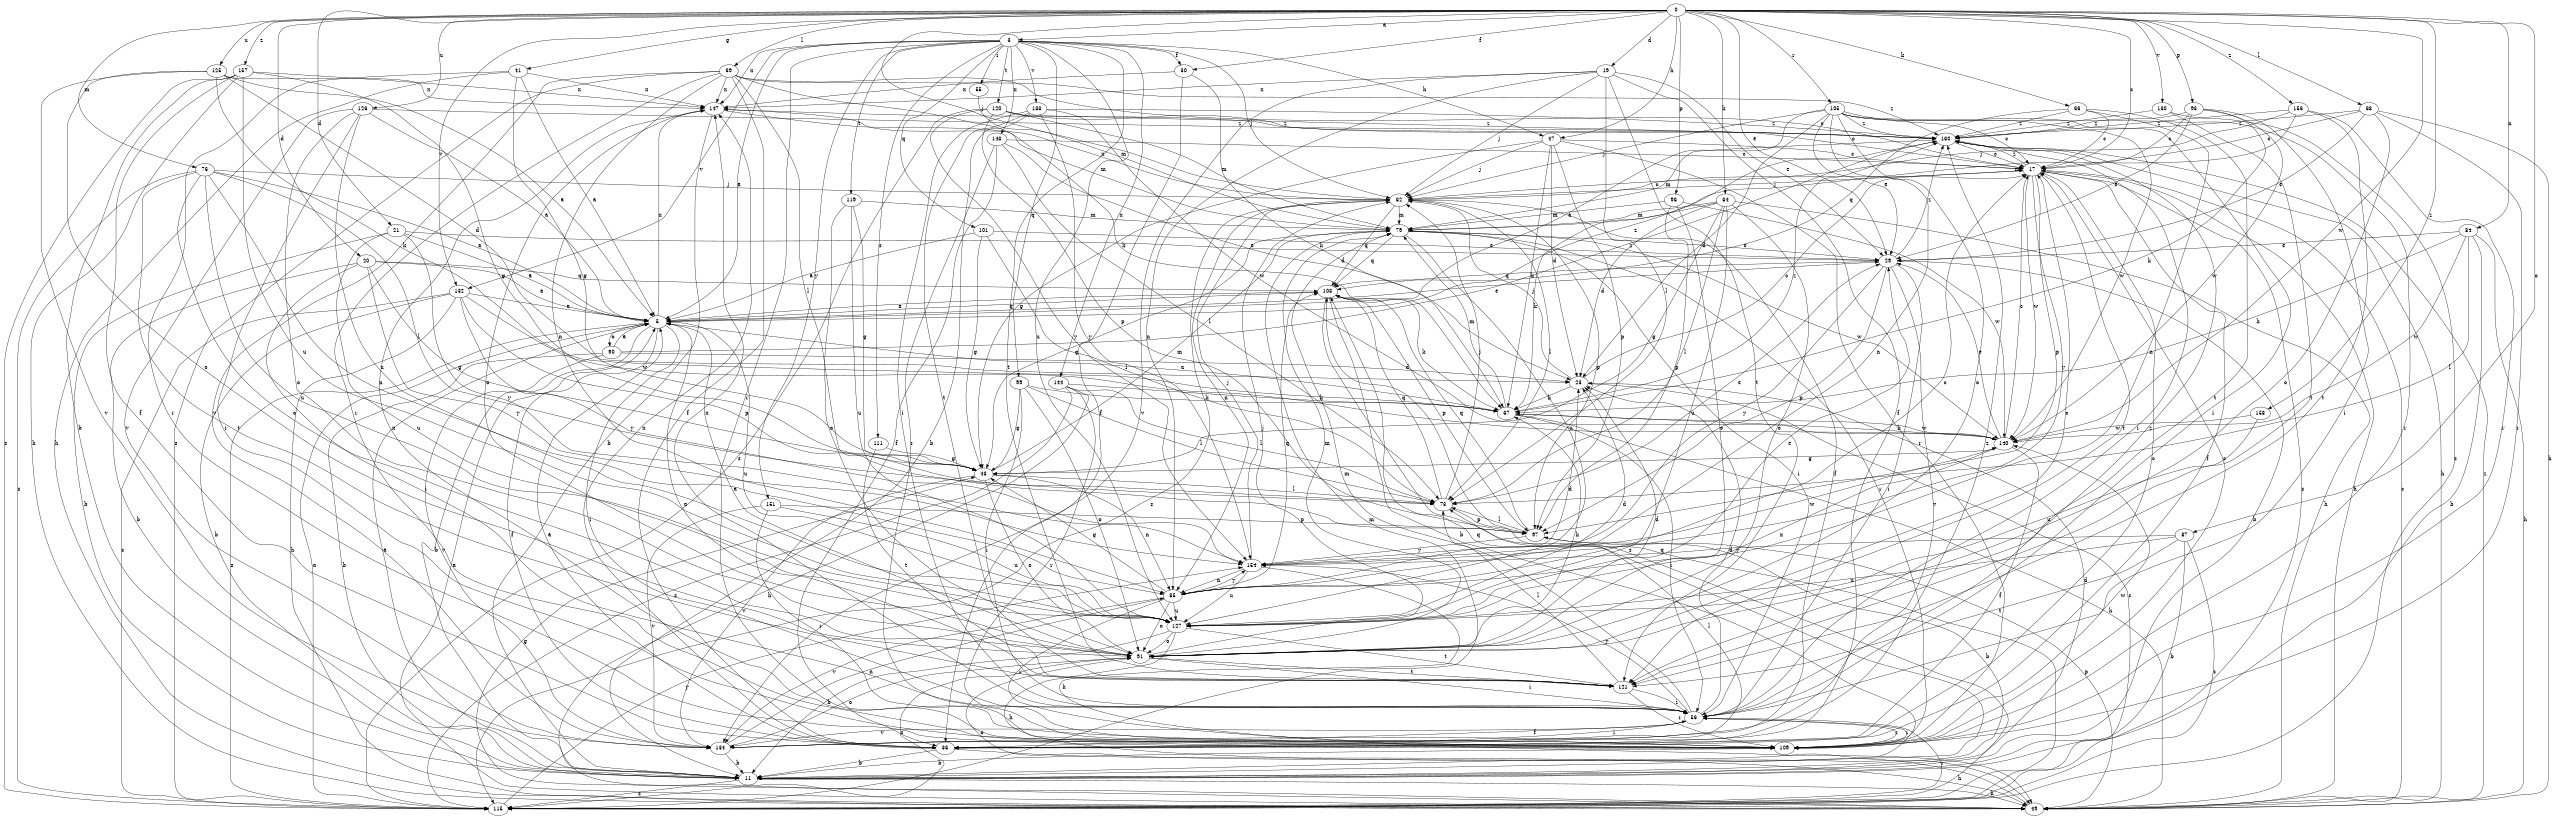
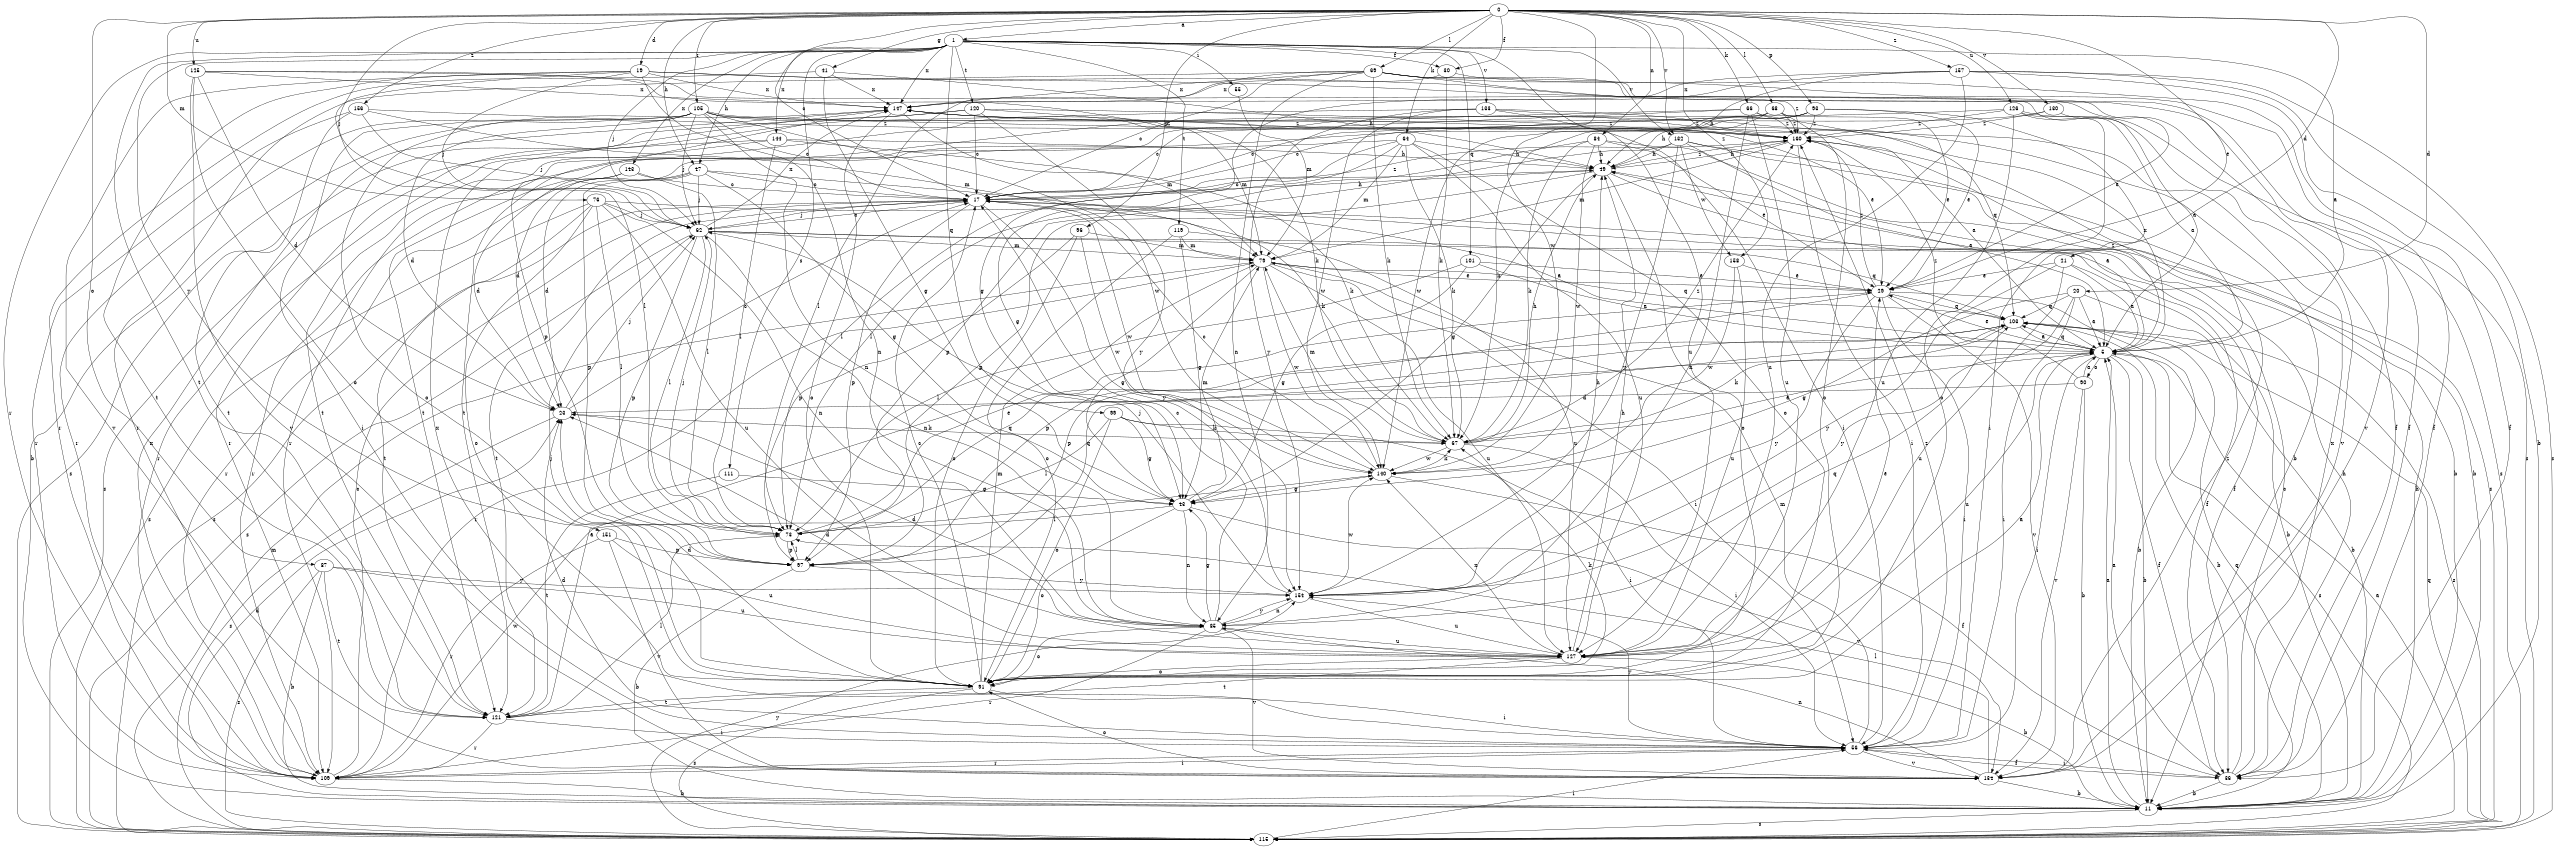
  strict digraph {
    0
-   1 [label=3]
+   1
    17
    19
    20
    21
    29
    30
    41
    47
    62
    64
    66
    68
    69
    76
    84
    87
    93
    96
    105
    125
    126
    130
    132
    140
    156
    157
    158
    5
    55
    99
    101
    109
    111
    119
    120
    121
    127
    133
    143
    144
    147
    151
    36
    115
    160
    49
    97
    154
    73
    85
    134
    11
    56
    103
    43
    67
    23
    79
    91
    90
    0 -> 1 [label=a]
    0 -> 17 [label=c]
    0 -> 19 [label=d]
    0 -> 20 [label=d]
    0 -> 21 [label=d]
    0 -> 29 [label=e]
    0 -> 30 [label=f]
    0 -> 41 [label=g]
    0 -> 47 [label=h]
    0 -> 62 [label=j]
    0 -> 64 [label=k]
    0 -> 66 [label=k]
    0 -> 68 [label=l]
    0 -> 69 [label=l]
    0 -> 76 [label=m]
    0 -> 84 [label=n]
    0 -> 87 [label=o]
    0 -> 93 [label=p]
    0 -> 96 [label=p]
    0 -> 105 [label=r]
    0 -> 125 [label=u]
    0 -> 126 [label=u]
    0 -> 130 [label=v]
    0 -> 132 [label=v]
    0 -> 140 [label=w]
    0 -> 156 [label=z]
    0 -> 157 [label=z]
    0 -> 158 [label=z]
    1 -> 30 [label=f]
    1 -> 47 [label=h]
    1 -> 62 [label=j]
    1 -> 132 [label=v]
    1 -> 5 [label=a]
    1 -> 55 [label=i]
    1 -> 99 [label=q]
    1 -> 101 [label=q]
    1 -> 109 [label=r]
    1 -> 111 [label=s]
    1 -> 119 [label=t]
    1 -> 120 [label=t]
    1 -> 121 [label=t]
    1 -> 127 [label=u]
    1 -> 133 [label=v]
    1 -> 143 [label=x]
    1 -> 144 [label=x]
    1 -> 147 [label=x]
    1 -> 151 [label=y]
    17 -> 62 [label=j]
    17 -> 140 [label=w]
    17 -> 121 [label=t]
    17 -> 36 [label=f]
    17 -> 115 [label=s]
    17 -> 160 [label=z]
    17 -> 49 [label=h]
    17 -> 97 [label=p]
    17 -> 154 [label=y]
    19 -> 29 [label=e]
    19 -> 62 [label=j]
    19 -> 121 [label=t]
    19 -> 147 [label=x]
    19 -> 36 [label=f]
    19 -> 73 [label=l]
    19 -> 85 [label=n]
    19 -> 134 [label=v]
    20 -> 5 [label=a]
    20 -> 154 [label=y]
    20 -> 11 [label=b]
    20 -> 56 [label=i]
    20 -> 103 [label=q]
    20 -> 43 [label=g]
    21 -> 29 [label=e]
    21 -> 5 [label=a]
    21 -> 127 [label=u]
    21 -> 154 [label=y]
    21 -> 11 [label=b]
    29 -> 160 [label=z]
    29 -> 97 [label=p]
    29 -> 154 [label=y]
    29 -> 134 [label=v]
    29 -> 11 [label=b]
    29 -> 56 [label=i]
    29 -> 103 [label=q]
    30 -> 147 [label=x]
    30 -> 36 [label=f]
    30 -> 67 [label=k]
-   41 -> 5 [label=a]
    41 -> 109 [label=r]
    41 -> 147 [label=x]
    41 -> 49 [label=h]
    41 -> 43 [label=g]
    47 -> 17 [label=c]
    47 -> 62 [label=j]
    47 -> 109 [label=r]
    47 -> 97 [label=p]
    47 -> 43 [label=g]
    47 -> 67 [label=k]
    47 -> 23 [label=d]
    62 -> 17 [label=c]
    62 -> 147 [label=x]
    62 -> 36 [label=f]
    62 -> 115 [label=s]
    62 -> 97 [label=p]
    62 -> 73 [label=l]
    62 -> 85 [label=n]
    62 -> 103 [label=q]
    62 -> 79 [label=m]
    64 -> 127 [label=u]
    64 -> 49 [label=h]
    64 -> 73 [label=l]
    64 -> 43 [label=g]
    64 -> 67 [label=k]
    64 -> 23 [label=d]
    64 -> 79 [label=m]
    64 -> 91 [label=o]
    66 -> 17 [label=c]
    66 -> 121 [label=t]
+   66 -> 127 [label=u]
    66 -> 160 [label=z]
    66 -> 85 [label=n]
    66 -> 103 [label=q]
    68 -> 17 [label=c]
    68 -> 29 [label=e]
    68 -> 109 [label=r]
    68 -> 160 [label=z]
    68 -> 49 [label=h]
    68 -> 91 [label=o]
    69 -> 17 [label=c]
    69 -> 109 [label=r]
    69 -> 147 [label=x]
    69 -> 36 [label=f]
    69 -> 115 [label=s]
    69 -> 160 [label=z]
    69 -> 73 [label=l]
    69 -> 85 [label=n]
    69 -> 134 [label=v]
    69 -> 67 [label=k]
    76 -> 62 [label=j]
    76 -> 5 [label=a]
    76 -> 121 [label=t]
    76 -> 127 [label=u]
    76 -> 115 [label=s]
    76 -> 73 [label=l]
    76 -> 85 [label=n]
    76 -> 91 [label=o]
    84 -> 29 [label=e]
    84 -> 140 [label=w]
    84 -> 49 [label=h]
    84 -> 73 [label=l]
    84 -> 11 [label=b]
    84 -> 67 [label=k]
    87 -> 121 [label=t]
    87 -> 127 [label=u]
    87 -> 115 [label=s]
    87 -> 154 [label=y]
    87 -> 11 [label=b]
    93 -> 17 [label=c]
    93 -> 29 [label=e]
    93 -> 140 [label=w]
    93 -> 160 [label=z]
    93 -> 56 [label=i]
    93 -> 67 [label=k]
    96 -> 140 [label=w]
    96 -> 97 [label=p]
    96 -> 79 [label=m]
    96 -> 91 [label=o]
    105 -> 17 [label=c]
    105 -> 29 [label=e]
    105 -> 62 [label=j]
    105 -> 140 [label=w]
    105 -> 5 [label=a]
    105 -> 109 [label=r]
    105 -> 160 [label=z]
    105 -> 85 [label=n]
    105 -> 56 [label=i]
    105 -> 23 [label=d]
    105 -> 91 [label=o]
    125 -> 5 [label=a]
    125 -> 147 [label=x]
    125 -> 134 [label=v]
    125 -> 67 [label=k]
    125 -> 23 [label=d]
    125 -> 91 [label=o]
    126 -> 5 [label=a]
    126 -> 109 [label=r]
    126 -> 127 [label=u]
    126 -> 160 [label=z]
    126 -> 134 [label=v]
    126 -> 91 [label=o]
    130 -> 121 [label=t]
    130 -> 115 [label=s]
    130 -> 160 [label=z]
-   132 -> 140 [label=w]
+   132 -> 158 [label=w]
    132 -> 5 [label=a]
    132 -> 115 [label=s]
    132 -> 49 [label=h]
    132 -> 97 [label=p]
    132 -> 154 [label=y]
    132 -> 11 [label=b]
    140 -> 17 [label=c]
-   140 -> 29 [label=e]
+   158 -> 29 [label=e]
    140 -> 36 [label=f]
    140 -> 43 [label=g]
    140 -> 67 [label=k]
    156 -> 62 [label=j]
    156 -> 109 [label=r]
    156 -> 121 [label=t]
    156 -> 160 [label=z]
    156 -> 79 [label=m]
    157 -> 127 [label=u]
    157 -> 147 [label=x]
    157 -> 36 [label=f]
    157 -> 115 [label=s]
    157 -> 49 [label=h]
    157 -> 11 [label=b]
    157 -> 43 [label=g]
    158 -> 140 [label=w]
    158 -> 127 [label=u]
    5 -> 29 [label=e]
    5 -> 127 [label=u]
    5 -> 147 [label=x]
    5 -> 36 [label=f]
    5 -> 115 [label=s]
    5 -> 160 [label=z]
    5 -> 11 [label=b]
    5 -> 56 [label=i]
    5 -> 103 [label=q]
    5 -> 90 [label=o]
    55 -> 79 [label=m]
    99 -> 73 [label=l]
    99 -> 56 [label=i]
    99 -> 43 [label=g]
    99 -> 67 [label=k]
    99 -> 91 [label=o]
    101 -> 29 [label=e]
    101 -> 5 [label=a]
    101 -> 73 [label=l]
    101 -> 43 [label=g]
    109 -> 17 [label=c]
    109 -> 140 [label=w]
    109 -> 147 [label=x]
    109 -> 11 [label=b]
    109 -> 56 [label=i]
    111 -> 121 [label=t]
    111 -> 43 [label=g]
    119 -> 127 [label=u]
    119 -> 43 [label=g]
    119 -> 79 [label=m]
    119 -> 91 [label=o]
    120 -> 17 [label=c]
    120 -> 115 [label=s]
    120 -> 160 [label=z]
    120 -> 97 [label=p]
    120 -> 154 [label=y]
    120 -> 79 [label=m]
    121 -> 5 [label=a]
    121 -> 109 [label=r]
    121 -> 73 [label=l]
    121 -> 56 [label=i]
    127 -> 29 [label=e]
    127 -> 140 [label=x]
    127 -> 121 [label=t]
    127 -> 49 [label=h]
    127 -> 11 [label=b]
    127 -> 23 [label=d]
    127 -> 91 [label=o]
    133 -> 140 [label=w]
    133 -> 121 [label=t]
    133 -> 160 [label=z]
    133 -> 154 [label=y]
    133 -> 11 [label=b]
    133 -> 56 [label=i]
    143 -> 17 [label=c]
    143 -> 109 [label=r]
-   143 -> 36 [label=f]
    143 -> 73 [label=l]
    143 -> 23 [label=d]
    144 -> 109 [label=r]
    144 -> 115 [label=s]
    144 -> 49 [label=h]
    144 -> 73 [label=l]
    144 -> 67 [label=k]
    147 -> 160 [label=z]
    147 -> 11 [label=b]
    147 -> 79 [label=m]
    147 -> 91 [label=o]
    151 -> 109 [label=r]
    151 -> 127 [label=u]
    151 -> 97 [label=p]
    151 -> 134 [label=v]
    36 -> 17 [label=c]
    36 -> 5 [label=a]
    36 -> 147 [label=x]
    36 -> 49 [label=h]
    36 -> 11 [label=b]
    36 -> 56 [label=i]
    115 -> 5 [label=a]
    115 -> 154 [label=y]
    115 -> 56 [label=i]
    115 -> 103 [label=q]
    115 -> 79 [label=m]
-   160 -> 17 [label=c]
    160 -> 49 [label=h]
    160 -> 56 [label=i]
    160 -> 79 [label=m]
    49 -> 17 [label=c]
    49 -> 5 [label=a]
    49 -> 160 [label=z]
    49 -> 97 [label=p]
    49 -> 43 [label=g]
    49 -> 91 [label=o]
    97 -> 154 [label=y]
    97 -> 73 [label=l]
    97 -> 11 [label=b]
    97 -> 103 [label=q]
    154 -> 62 [label=j]
    154 -> 140 [label=w]
    154 -> 127 [label=u]
    154 -> 49 [label=h]
    154 -> 85 [label=n]
    73 -> 29 [label=e]
    73 -> 62 [label=j]
    73 -> 97 [label=p]
    73 -> 103 [label=q]
    85 -> 17 [label=c]
    85 -> 109 [label=r]
    85 -> 127 [label=u]
    85 -> 154 [label=y]
    85 -> 134 [label=v]
    85 -> 103 [label=q]
    85 -> 43 [label=g]
    85 -> 23 [label=d]
    85 -> 91 [label=o]
    134 -> 160 [label=z]
    134 -> 73 [label=l]
    134 -> 85 [label=n]
    134 -> 11 [label=b]
    134 -> 91 [label=o]
    11 -> 5 [label=a]
    11 -> 115 [label=s]
    11 -> 49 [label=h]
    11 -> 103 [label=q]
    11 -> 23 [label=d]
    56 -> 109 [label=r]
    56 -> 147 [label=x]
    56 -> 36 [label=f]
    56 -> 160 [label=z]
    56 -> 154 [label=y]
    56 -> 134 [label=v]
    56 -> 23 [label=d]
    56 -> 79 [label=m]
    103 -> 5 [label=a]
    103 -> 115 [label=s]
    103 -> 97 [label=p]
    103 -> 11 [label=b]
    103 -> 67 [label=k]
    43 -> 73 [label=l]
    43 -> 85 [label=n]
    43 -> 134 [label=v]
    43 -> 79 [label=m]
    43 -> 91 [label=o]
    67 -> 140 [label=w]
    67 -> 5 [label=a]
    67 -> 160 [label=z]
    67 -> 49 [label=h]
    67 -> 56 [label=i]
    67 -> 79 [label=m]
    23 -> 17 [label=c]
    23 -> 62 [label=j]
    23 -> 115 [label=s]
    23 -> 67 [label=k]
    79 -> 29 [label=e]
    79 -> 140 [label=w]
    79 -> 109 [label=r]
    79 -> 127 [label=u]
    79 -> 56 [label=i]
    79 -> 103 [label=q]
    79 -> 43 [label=g]
    91 -> 17 [label=c]
    91 -> 62 [label=j]
    91 -> 5 [label=a]
    91 -> 121 [label=t]
    91 -> 115 [label=s]
    91 -> 56 [label=i]
    91 -> 67 [label=k]
    91 -> 23 [label=d]
    91 -> 79 [label=m]
    90 -> 5 [label=a]
    90 -> 160 [label=z]
    90 -> 134 [label=v]
    90 -> 11 [label=b]
    90 -> 23 [label=d]
  }
